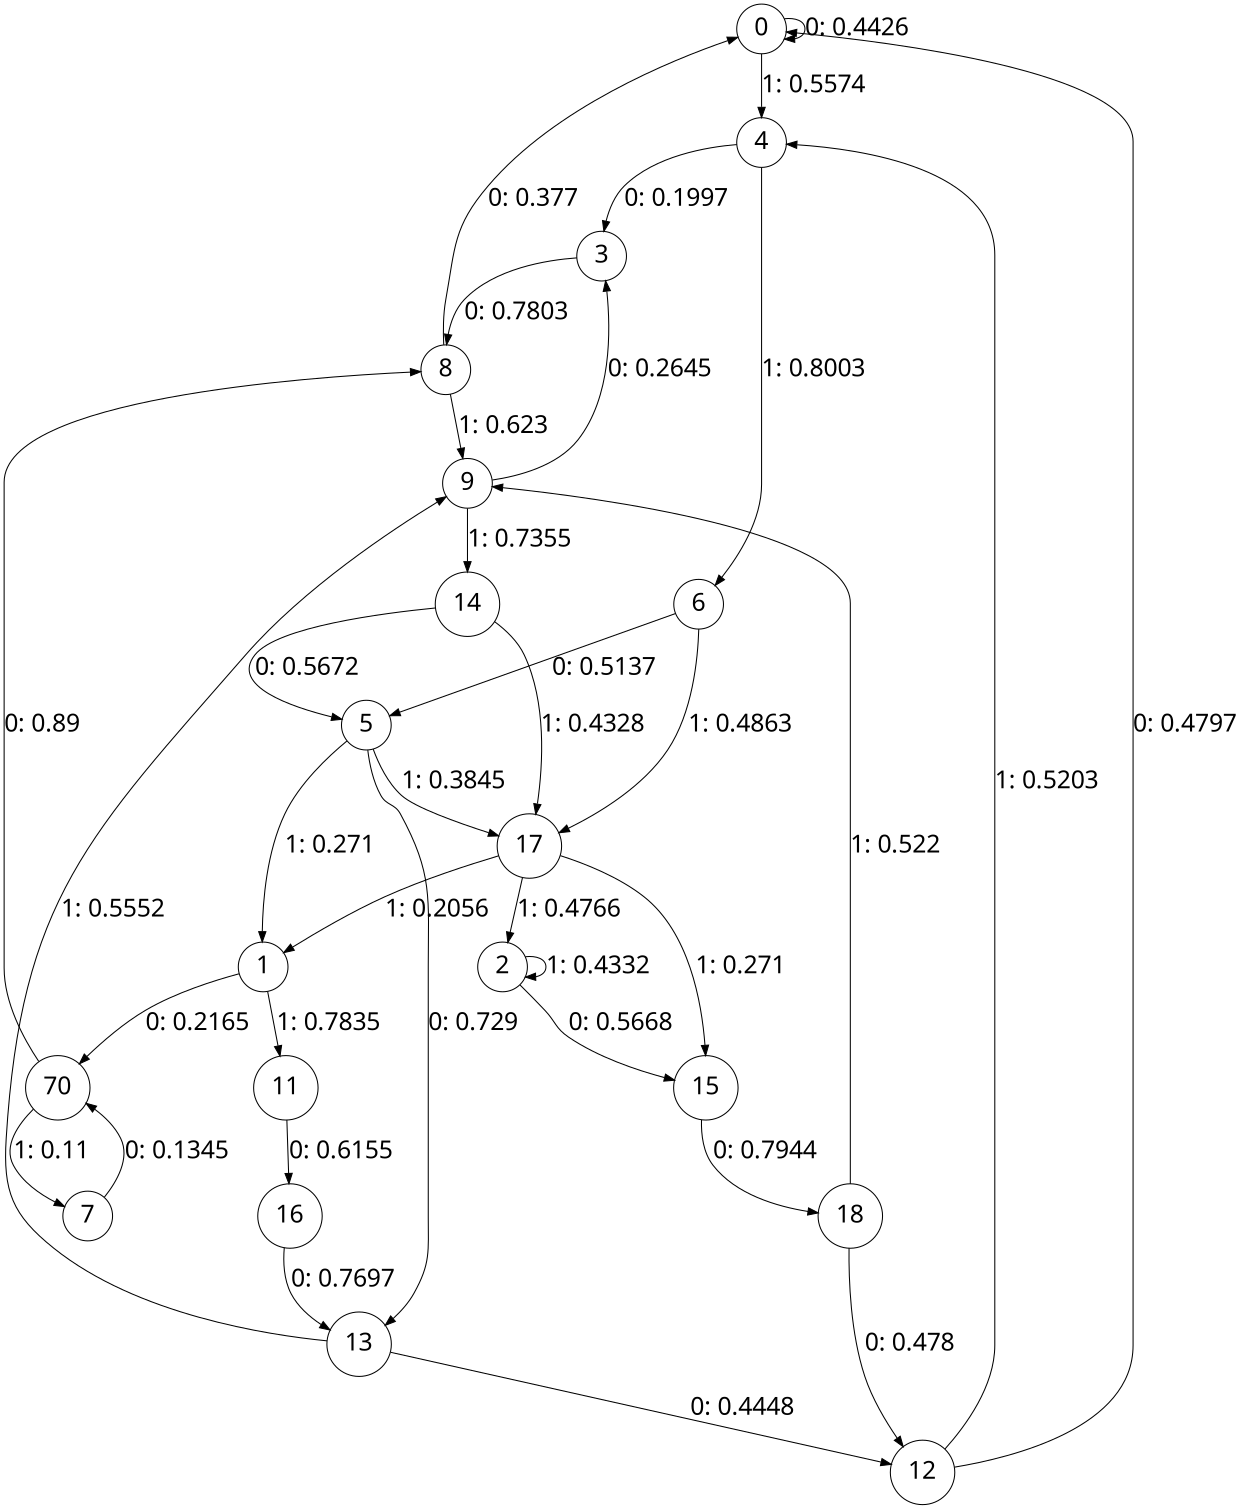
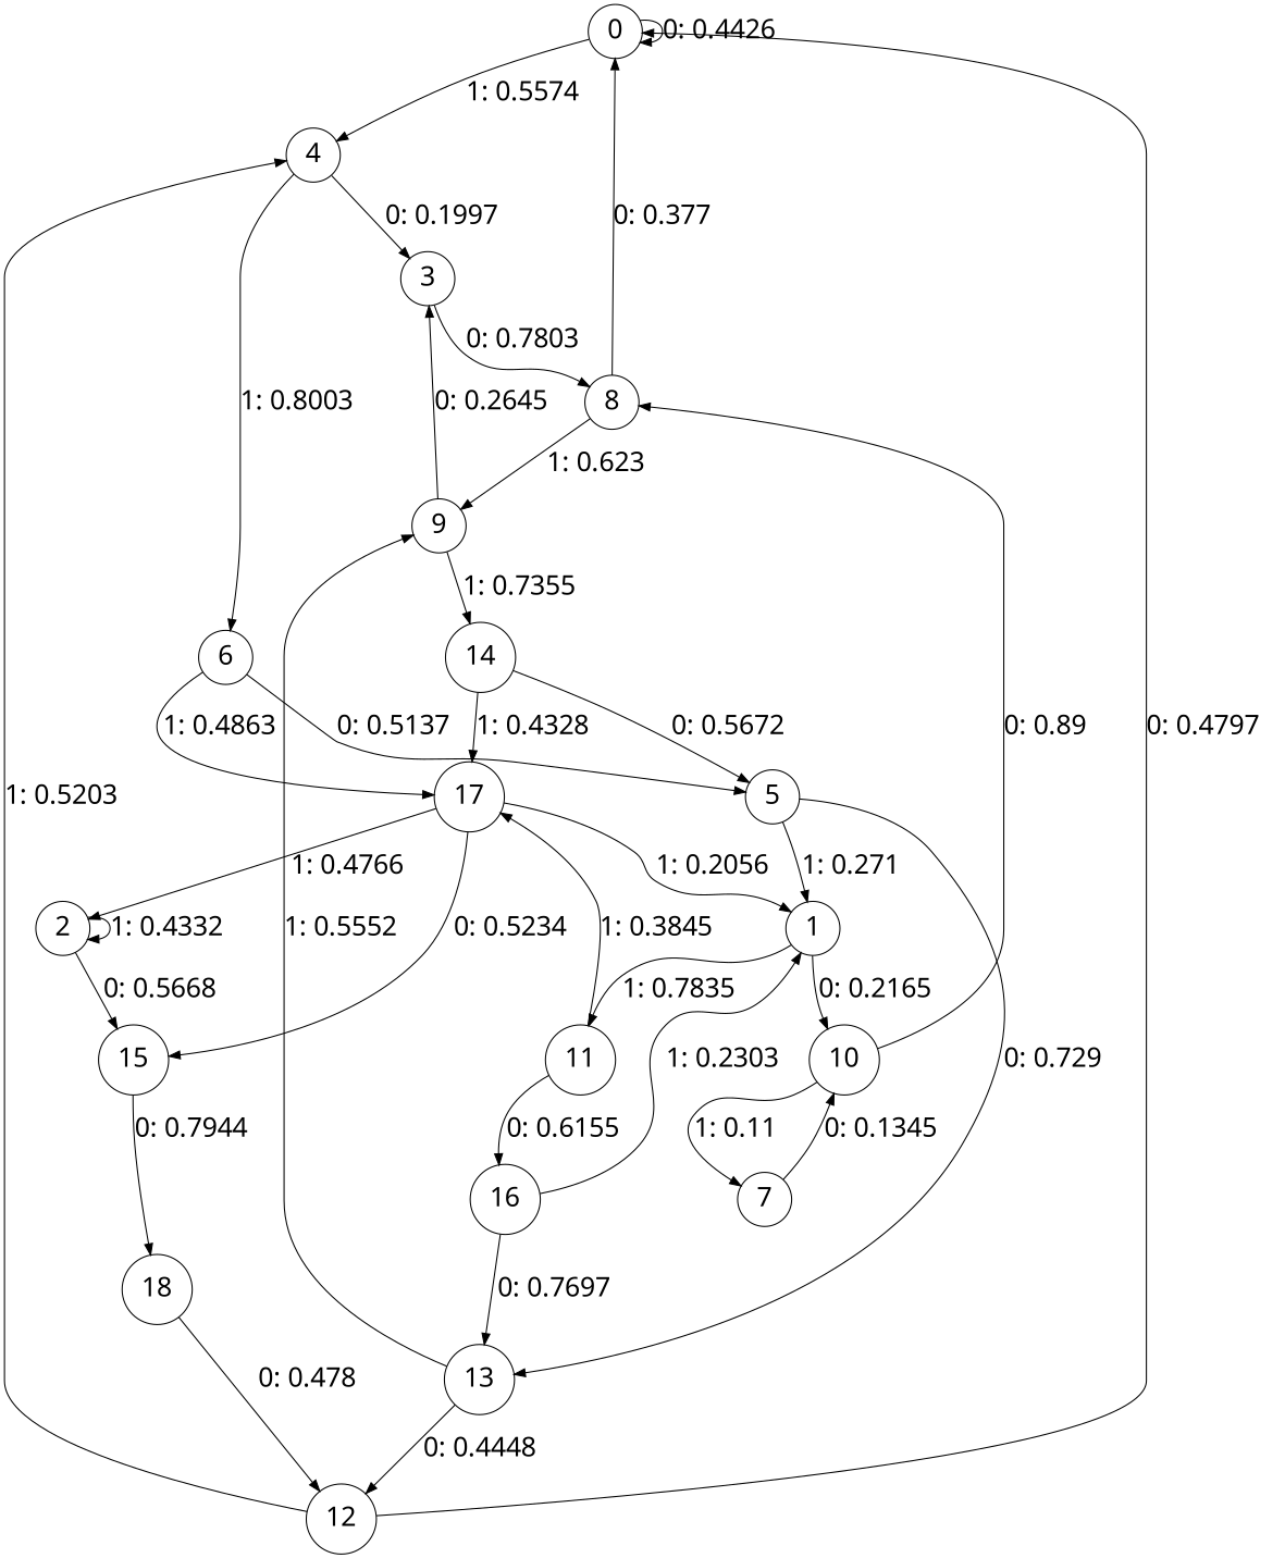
  digraph {
    fontname="Noto Sans"
    node [fontname="Noto Sans" fontsize=24 shape=circle]
    edge [fontname="Noto Sans" fontsize=24]
    0
    4
    3
    6
    8
    17
    5
    1
-   10 [label=70]
+   10
    11
    7
    16
    9
    2
    15
    13
    18
    12
    14
    0 -> 0 [label="0: 0.4426   "]
    0 -> 4 [label="1: 0.5574   "]
    4 -> 3 [label="0: 0.1997   "]
    4 -> 6 [label="1: 0.8003   "]
    3 -> 8 [label="0: 0.7803   "]
    6 -> 17 [label="1: 0.4863   "]
    6 -> 5 [label="0: 0.5137   "]
    8 -> 0 [label="0: 0.377    "]
    8 -> 9 [label="1: 0.623    "]
    17 -> 1 [label="1: 0.2056   "]
    17 -> 2 [label="1: 0.4766   "]
-   17 -> 15 [label="1: 0.271    "]
+   17 -> 15 [label="0: 0.5234   "]
    5 -> 1 [label="1: 0.271    "]
    5 -> 13 [label="0: 0.729    "]
    1 -> 10 [label="0: 0.2165   "]
    1 -> 11 [label="1: 0.7835   "]
    10 -> 8 [label="0: 0.89     "]
    10 -> 7 [label="1: 0.11     "]
-   5 -> 17 [label="1: 0.3845   "]
+   11 -> 17 [label="1: 0.3845   "]
    11 -> 16 [label="0: 0.6155   "]
    7 -> 10 [label="0: 0.1345   "]
+   16 -> 1 [label="1: 0.2303   "]
    16 -> 13 [label="0: 0.7697   "]
    9 -> 3 [label="0: 0.2645   "]
    9 -> 14 [label="1: 0.7355   "]
    2 -> 2 [label="1: 0.4332   "]
    2 -> 15 [label="0: 0.5668   "]
    15 -> 18 [label="0: 0.7944   "]
    13 -> 9 [label="1: 0.5552   "]
    13 -> 12 [label="0: 0.4448   "]
-   18 -> 9 [label="1: 0.522    "]
    18 -> 12 [label="0: 0.478    "]
    12 -> 0 [label="0: 0.4797   "]
    12 -> 4 [label="1: 0.5203   "]
    14 -> 17 [label="1: 0.4328   "]
    14 -> 5 [label="0: 0.5672   "]
  }
